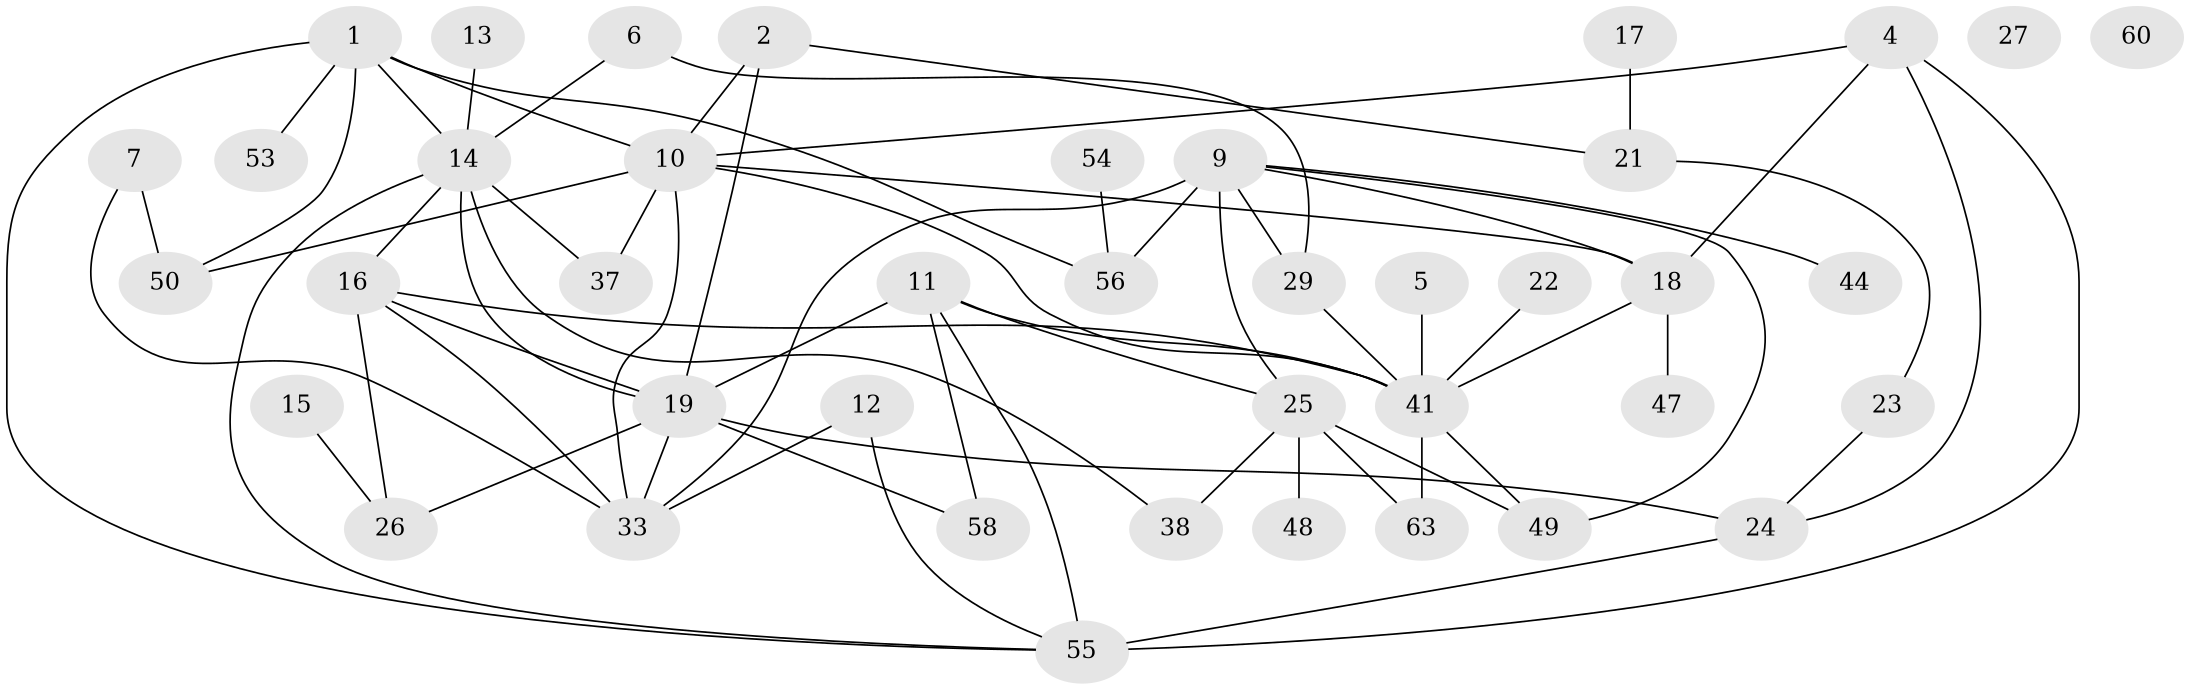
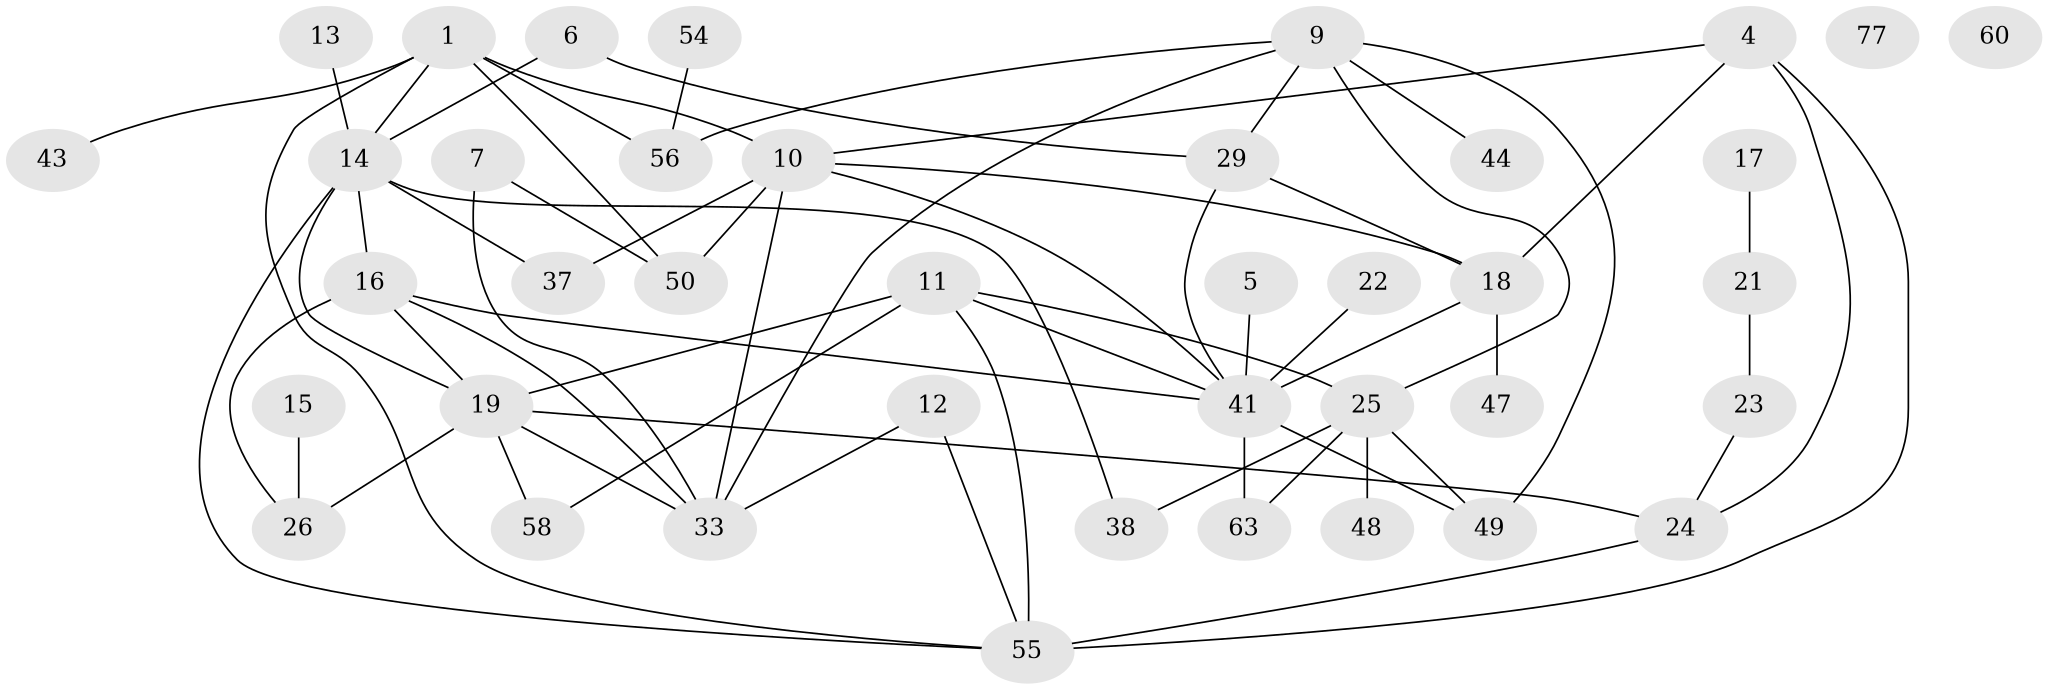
  graph {
    node [color=gray90 style=filled]
    1 [super="+8"]
    10 [super="+28"]
    14 [super="+20"]
-   43 [label=53]
+   43
    50
    55 [super="+62"]
    56 [super="+59"]
    18 [super="+42"]
    41 [super="+52"]
    33 [super="+36"]
    37
    19 [super="+32"]
    16 [super="+40"]
    38
-   2 [super="+3"]
    21 [super="+39"]
    24
    58
    26 [super="+31"]
    23 [super="+34"]
    4 [super="+35"]
    47
    5 [super="+51"]
    49 [super="+61"]
    63
    6 [super="+53"]
    29 [super="+46"]
    7
    9 [super="+65"]
    25 [super="+30"]
    44
    48
    11 [super="+45"]
    12
    13
    15
    17
    22 [super="+64"]
-   27
+   27 [label=77]
    54
    60
    1 -- 10
    1 -- 14
    1 -- 43
    1 -- 50
    1 -- 55
    1 -- 56
    10 -- 50
    10 -- 18
    10 -- 41
    10 -- 33
    10 -- 37
    14 -- 55
    14 -- 37
    14 -- 19
    14 -- 16
    14 -- 38
    18 -- 41
    18 -- 47
    41 -- 49
    41 -- 63
    19 -- 33
    19 -- 24
    19 -- 58
    19 -- 26
    16 -- 41
    16 -- 33
    16 -- 19
    16 -- 26
-   2 -- 10
-   2 -- 19
-   2 -- 21
    21 -- 23
    24 -- 55
    23 -- 24
    4 -- 10 [weight=2]
    4 -- 55 [weight=2]
    4 -- 18
    4 -- 24
    5 -- 41
    6 -- 14
    6 -- 29
    29 -- 41
    7 -- 50
    7 -- 33
    9 -- 56
-   9 -- 18
+   29 -- 18
    9 -- 33
    9 -- 49
    9 -- 29
    9 -- 25
    9 -- 44
    25 -- 38
    25 -- 49 [weight=2]
    25 -- 63
    25 -- 48
    11 -- 55
    11 -- 41
    11 -- 19
    11 -- 58
    11 -- 25
    12 -- 55
    12 -- 33
    13 -- 14
    15 -- 26
    17 -- 21
    22 -- 41
    54 -- 56
  }
